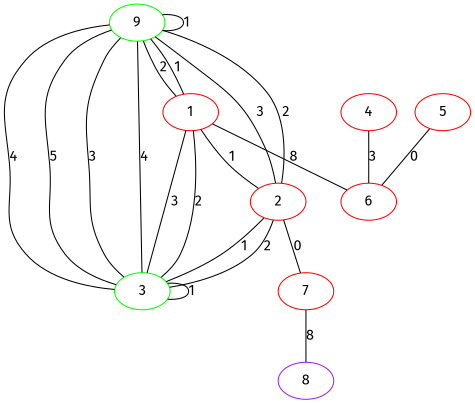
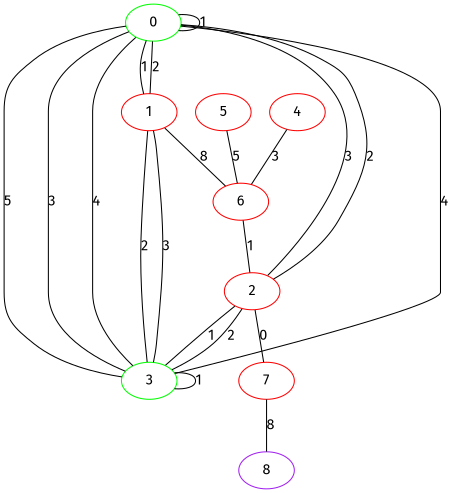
  graph {
    fontname="Fira Sans"
    node [color=red fontname="Fira Sans" weight=1]
    edge [fontname="Fira Sans"]
-   0 [color=green weight=2 label=9]
+   0 [color=green weight=2]
    1
    2
    3 [color=green weight=2]
    6
    7
    4
    8 [color=purple weight=4]
    5
    0 -- 0 [label=1]
    0 -- 1 [label=2]
    0 -- 1 [label=1]
    0 -- 2 [label=3]
    0 -- 2 [label=2]
    0 -- 3 [label=4]
    0 -- 3 [label=5]
    0 -- 3 [label=3]
    0 -- 3 [label=4]
-   1 -- 2 [label=1]
+   6 -- 2 [label=1]
    1 -- 3 [label=2]
    1 -- 3 [label=3]
    1 -- 6 [label=8]
    2 -- 3 [label=1]
    2 -- 3 [label=2]
    2 -- 7 [label=0]
    3 -- 3 [label=1]
    7 -- 8 [label=8]
    4 -- 6 [label=3]
-   5 -- 6 [label=0]
+   5 -- 6 [label=5]
  }
